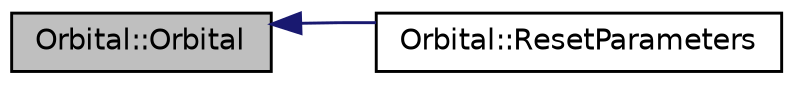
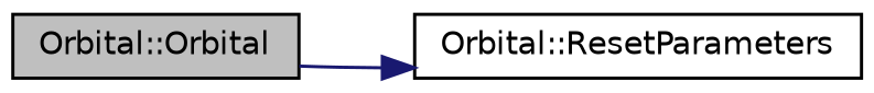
  digraph {
    rankdir=LR
    node [color=black fontname=Helvetica fontsize=10 shape=record style=filled]
    n1 [fillcolor=grey75 fontcolor=black height=0.2 label="Orbital::Orbital" width=0.4]
    n2 [fillcolor=white height=0.2 label="Orbital::ResetParameters" width=0.4]
-   n2 -> n1 [color=midnightblue fontname=Helvetica fontsize=10 labelfontname=Helvetica labelfontsize=10 style=solid]
+   n1 -> n2 [color=midnightblue fontname=Helvetica fontsize=10 labelfontname=Helvetica labelfontsize=10 style=solid]
  }
